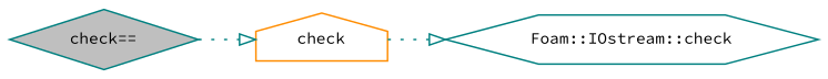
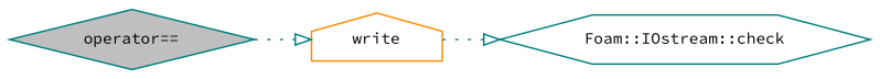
  digraph {
    fontname="Source Code Pro"
    rankdir=LR
    node [color=teal fontname="Source Code Pro" fontsize=10]
    edge [arrowhead=onormal color=teal fontname="Source Code Pro" fontsize=10 labelfontname=Helvetica labelfontsize=10 style=dotted]
-   n1 [fillcolor=grey75 fontcolor=black height=0.2 label="check==" shape=diamond style=filled width=0.4]
-   n2 [color=darkorange height=0.2 label=check shape=house width=0.4]
+   n1 [fillcolor=grey75 fontcolor=black height=0.2 label="operator==" shape=diamond style=filled width=0.4]
+   n2 [color=darkorange height=0.2 label=write shape=house width=0.4]
    n3 [height=0.2 label="Foam::IOstream::check" shape=hexagon width=0.4]
    n1 -> n2
    n2 -> n3
  }
